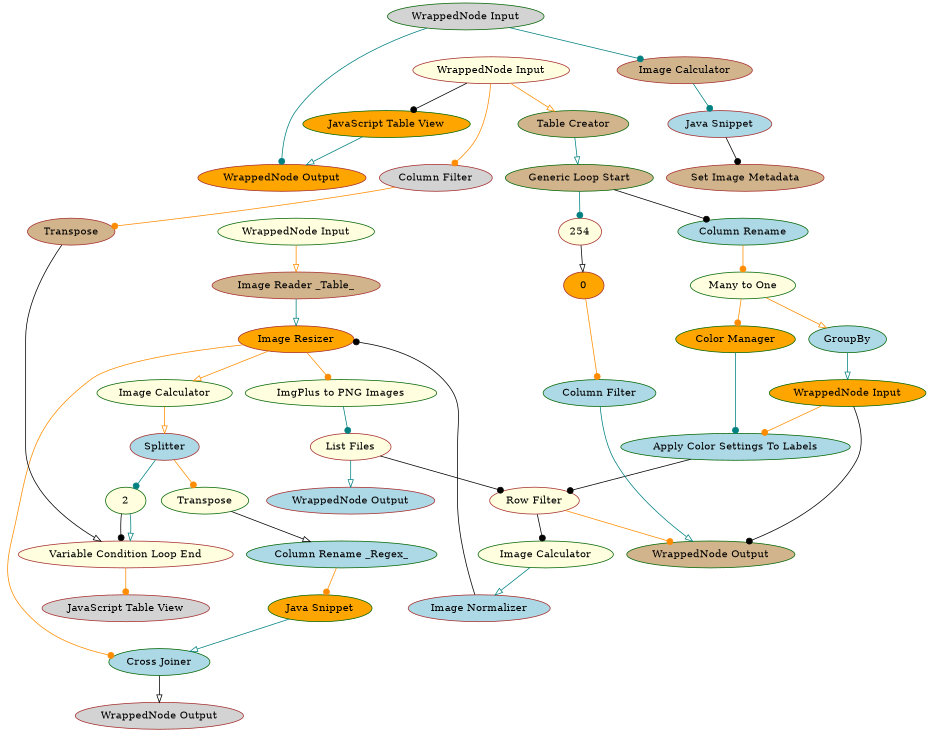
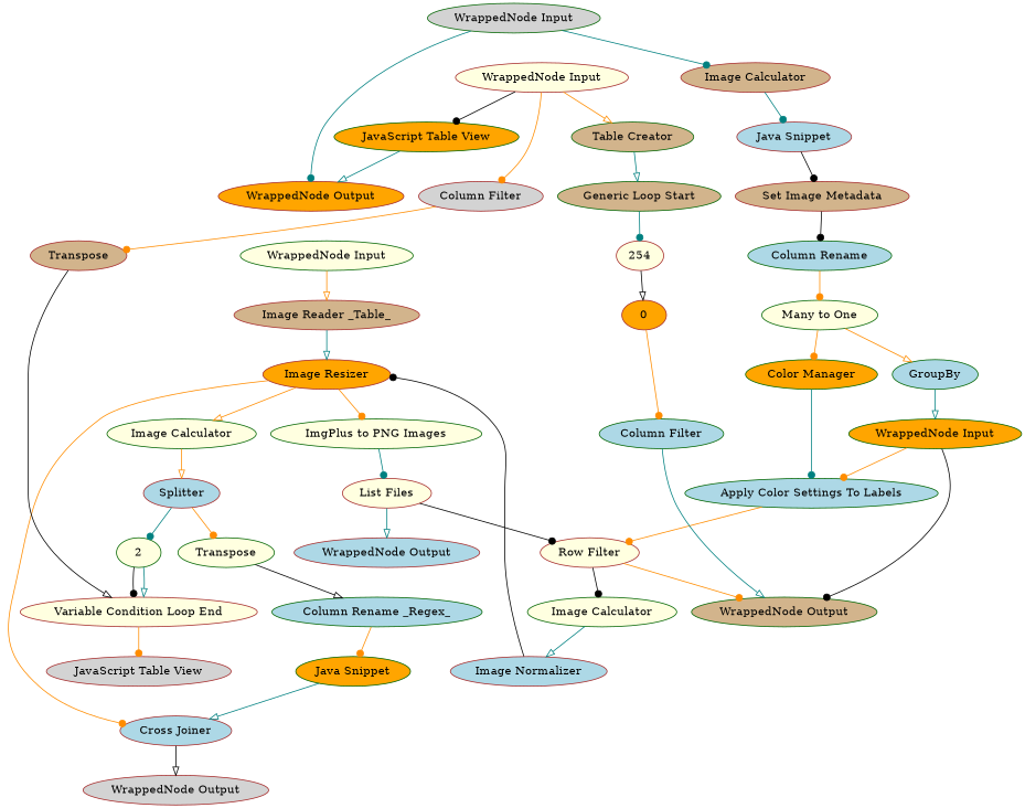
  digraph {
    rankdir=TB
    node [color=darkgreen fillcolor=lightyellow style=filled]
    edge [arrowhead=dot color=darkorange]
    n1 [label="WrappedNode Input"]
    n2 [color=brown fillcolor=tan label="Image Reader _Table_"]
    n3 [color=brown fillcolor=orange label="Image Resizer"]
    n4 [label="Image Calculator"]
-   n5 [fillcolor=lightblue label="Cross Joiner"]
+   n5 [color=brown fillcolor=lightblue label="Cross Joiner"]
    n6 [label=" ImgPlus to PNG Images "]
    n7 [color=brown fillcolor=lightblue label=Splitter]
    n8 [color=brown fillcolor=lightgrey label="WrappedNode Output"]
    n9 [color=brown label="List Files"]
    n10 [label=Transpose]
    2
    n12 [fillcolor=orange label="Java Snippet"]
    n13 [fillcolor=lightblue label="Column Rename _Regex_"]
    n14 [color=brown label="Variable Condition Loop End"]
    n15 [color=brown label="WrappedNode Input"]
    n16 [fillcolor=orange label="JavaScript Table View"]
    n17 [color=brown fillcolor=lightgrey label="Column Filter"]
    n18 [fillcolor=tan label="Table Creator"]
    n19 [color=brown fillcolor=orange label="WrappedNode Output"]
    n20 [color=brown fillcolor=tan label=Transpose]
    n21 [fillcolor=tan label="Generic Loop Start"]
    n22 [fillcolor=lightgrey label="WrappedNode Input"]
    n23 [color=brown fillcolor=tan label="Image Calculator"]
    n24 [color=brown fillcolor=lightblue label="Java Snippet"]
    n25 [color=brown fillcolor=lightgrey label="JavaScript Table View"]
    254 [color=brown]
    0 [color=brown fillcolor=orange]
    n28 [color=brown fillcolor=tan label="Set Image Metadata"]
    n29 [fillcolor=lightblue label="Column Rename"]
    n30 [label="Many to One"]
    n31 [fillcolor=lightblue label=GroupBy]
    n32 [fillcolor=orange label="WrappedNode Input"]
    n33 [fillcolor=lightblue label="Apply Color Settings To Labels"]
    n34 [fillcolor=tan label="WrappedNode Output"]
    n35 [color=brown label="Row Filter"]
    n36 [label="Image Calculator"]
    n37 [color=brown fillcolor=lightblue label="Image Normalizer"]
    n38 [color=brown fillcolor=lightblue label="WrappedNode Output"]
    n39 [fillcolor=orange label="Color Manager"]
    n40 [fillcolor=lightblue label="Column Filter"]
    n1 -> n2 [arrowhead=onormal]
    n2 -> n3 [arrowhead=onormal color=teal]
    n3 -> n4 [arrowhead=onormal]
    n3 -> n5
    n3 -> n6
    n4 -> n7 [arrowhead=onormal]
    n5 -> n8 [arrowhead=onormal color=black]
    n6 -> n9 [color=teal]
    n7 -> n10
    n7 -> 2 [color=teal]
    n9 -> n35 [color=black]
    n9 -> n38 [arrowhead=onormal color=teal]
    n10 -> n13 [arrowhead=onormal color=black]
    2 -> n14 [color=black]
    2 -> n14 [arrowhead=onormal color=teal]
    n12 -> n5 [arrowhead=onormal color=teal]
    n13 -> n12
    n14 -> n25
    n15 -> n16 [color=black]
    n15 -> n17
    n15 -> n18 [arrowhead=onormal]
    n16 -> n19 [arrowhead=onormal color=teal]
    n17 -> n20
    n18 -> n21 [arrowhead=onormal color=teal]
    n20 -> n14 [arrowhead=onormal color=black]
    n21 -> 254 [color=teal]
    n22 -> n19 [color=teal]
    n22 -> n23 [color=teal]
    n23 -> n24 [color=teal]
    n24 -> n28 [color=black]
    254 -> 0 [arrowhead=onormal color=black]
    0 -> n40
-   n21 -> n29 [color=black]
+   n28 -> n29 [color=black]
    n29 -> n30
    n30 -> n31 [arrowhead=onormal]
    n30 -> n39
    n31 -> n32 [arrowhead=onormal color=teal]
    n32 -> n33
    n32 -> n34 [color=black]
-   n33 -> n35 [color=black]
+   n33 -> n35
    n35 -> n34
    n35 -> n36 [color=black]
    n36 -> n37 [arrowhead=onormal color=teal]
    n37 -> n3 [color=black]
    n39 -> n33 [color=teal]
    n40 -> n34 [arrowhead=onormal color=teal]
  }
